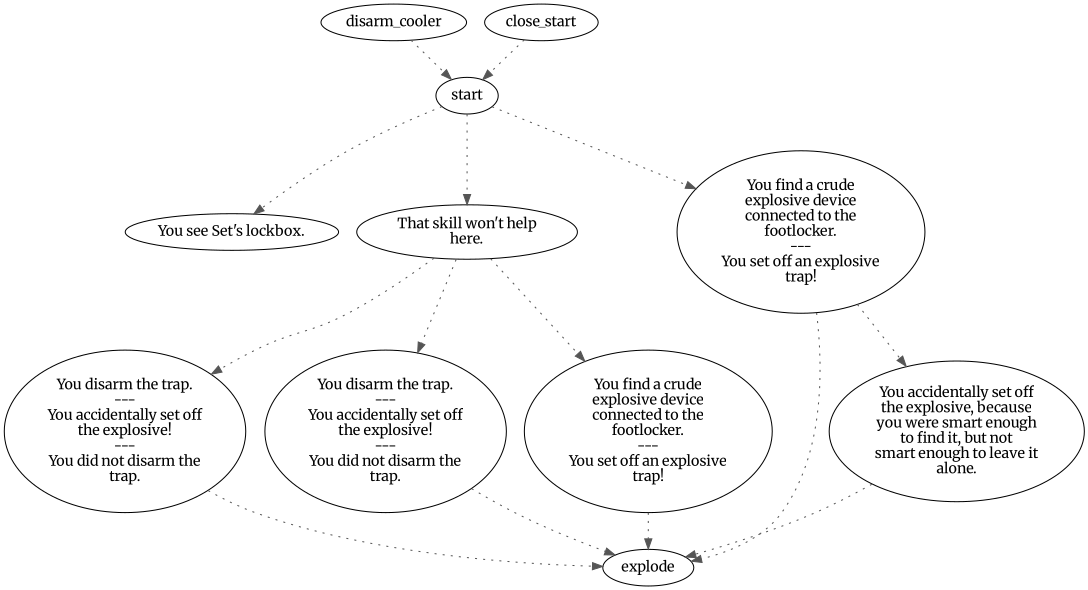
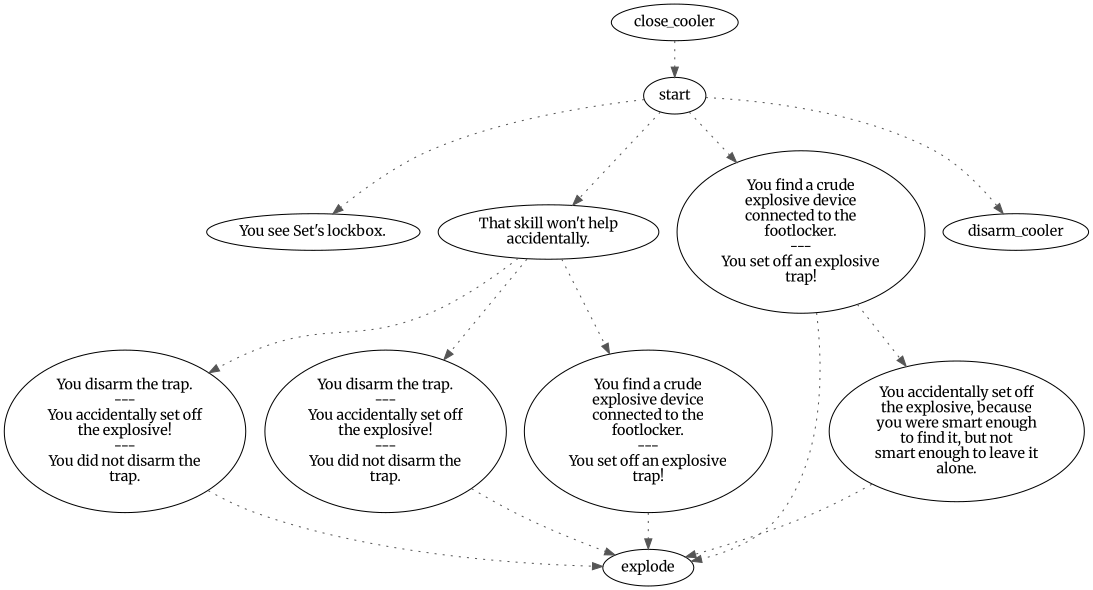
  digraph {
    fontname=Merriweather
    node [color="#000000" fillcolor="#FFFFFF" fontname=Merriweather style=filled]
    edge [color="#555555" fontname=Merriweather style=dotted]
    n1 [label="You see Set's lockbox."]
    start
-   n3 [label="That skill won't help\nhere."]
+   n3 [label="That skill won't help\naccidentally."]
    n4 [label="You find a crude\nexplosive device\nconnected to the\nfootlocker.\n---\nYou set off an explosive\ntrap!"]
    n5 [label=disarm_cooler]
    n6 [label="You disarm the trap.\n---\nYou accidentally set off\nthe explosive!\n---\nYou did not disarm the\ntrap."]
    n7 [label="You disarm the trap.\n---\nYou accidentally set off\nthe explosive!\n---\nYou did not disarm the\ntrap."]
    n8 [label="You find a crude\nexplosive device\nconnected to the\nfootlocker.\n---\nYou set off an explosive\ntrap!"]
    explode
    n10 [label="You accidentally set off\nthe explosive, because\nyou were smart enough\nto find it, but not\nsmart enough to leave it\nalone."]
-   close_cooler [label=close_start]
+   close_cooler
    start -> n1
    start -> n3
    start -> n4
-   n5 -> start
+   start -> n5
    n3 -> n6
    n3 -> n7
    n3 -> n8
    n4 -> explode
    n4 -> n10
    n6 -> explode
    n7 -> explode
    n8 -> explode
    n10 -> explode
    close_cooler -> start
  }
